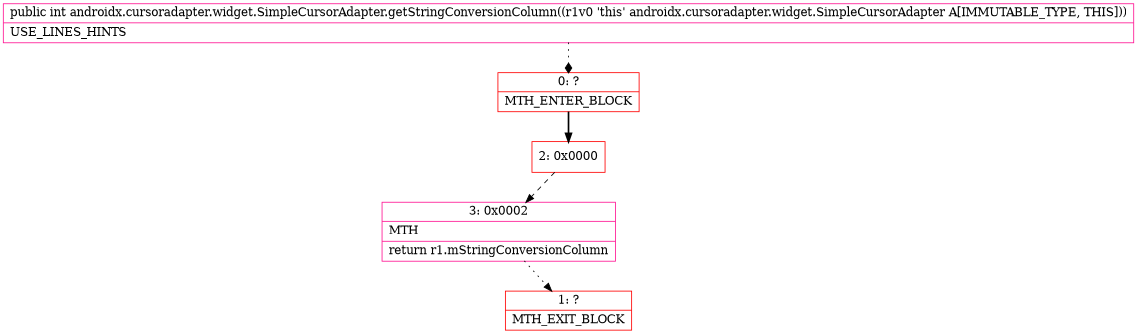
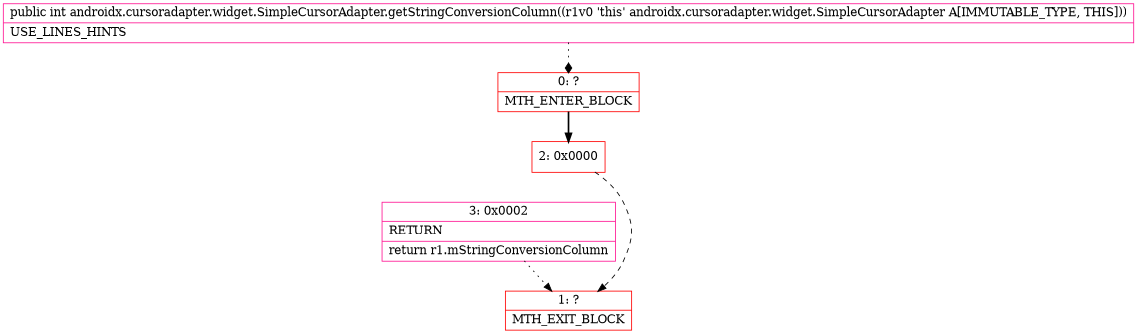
  digraph {
    node [color=red shape=record]
    edge [arrowhead=normal style=dotted]
    n1 [label="{0\:\ ?|MTH_ENTER_BLOCK\l}"]
    n2 [label="{2\:\ 0x0000}"]
-   n3 [color=deeppink label="{3\:\ 0x0002|MTH\l|return r1.mStringConversionColumn\l}"]
+   n3 [color=deeppink label="{3\:\ 0x0002|RETURN\l|return r1.mStringConversionColumn\l}"]
    n4 [label="{1\:\ ?|MTH_EXIT_BLOCK\l}"]
    n5 [color=deeppink label="{public int androidx.cursoradapter.widget.SimpleCursorAdapter.getStringConversionColumn((r1v0 'this' androidx.cursoradapter.widget.SimpleCursorAdapter A[IMMUTABLE_TYPE, THIS]))  | USE_LINES_HINTS\l}"]
    n1 -> n2 [style=bold]
-   n2 -> n3 [style=dashed]
+   n2 -> n4 [style=dashed]
    n3 -> n4
    n5 -> n1 [arrowhead=diamond]
  }
